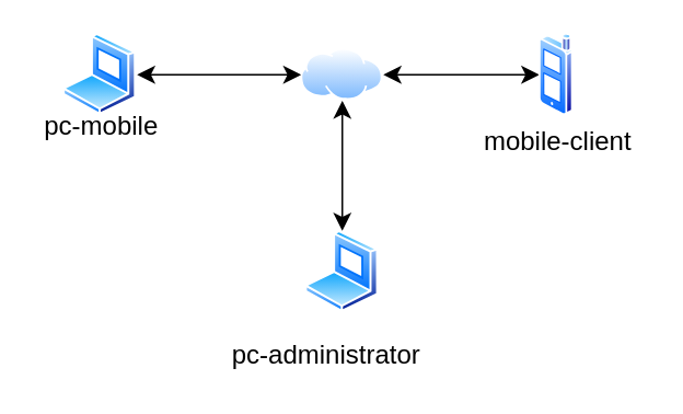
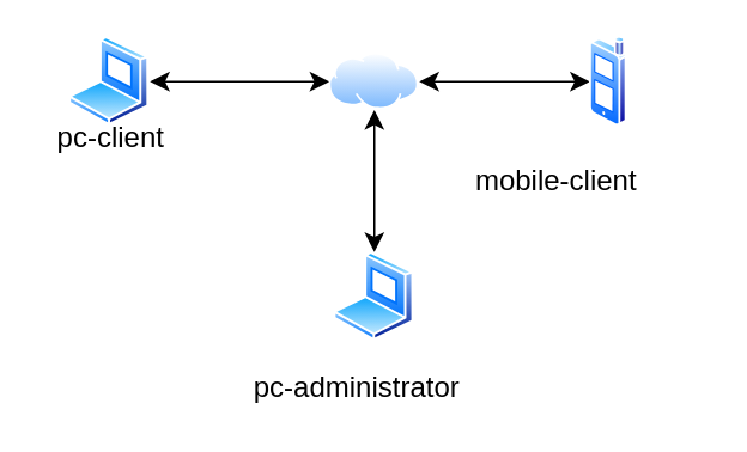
  <mxCell id="0" />
  <mxCell id="1" parent="0" />
  <mxCell id="2" style="edgeStyle=none;curved=1;rounded=0;orthogonalLoop=1;jettySize=auto;html=1;exitX=1;exitY=0.5;exitDx=0;exitDy=0;entryX=0;entryY=0.5;entryDx=0;entryDy=0;fontSize=12;startSize=8;endSize=8;startArrow=classic;startFill=1;" edge="1" parent="1" source="3" target="7"><mxGeometry relative="1" as="geometry" /></mxCell>
  <mxCell id="3" value="" style="image;aspect=fixed;perimeter=ellipsePerimeter;html=1;align=center;shadow=0;dashed=0;spacingTop=3;image=img/lib/active_directory/laptop_client.svg;" vertex="1" parent="1"><mxGeometry x="38" y="20" width="45" height="50" as="geometry" /></mxCell>
  <mxCell id="4" value="" style="image;aspect=fixed;perimeter=ellipsePerimeter;html=1;align=center;shadow=0;dashed=0;spacingTop=3;image=img/lib/active_directory/laptop_client.svg;" vertex="1" parent="1"><mxGeometry x="185.5" y="140" width="45" height="50" as="geometry" /></mxCell>
  <mxCell id="5" style="edgeStyle=none;curved=1;rounded=0;orthogonalLoop=1;jettySize=auto;html=1;exitX=1;exitY=0.5;exitDx=0;exitDy=0;entryX=0;entryY=0.5;entryDx=0;entryDy=0;fontSize=12;startSize=8;endSize=8;startArrow=classic;startFill=1;" edge="1" parent="1" source="7" target="8"><mxGeometry relative="1" as="geometry" /></mxCell>
  <mxCell id="6" style="edgeStyle=none;curved=1;rounded=0;orthogonalLoop=1;jettySize=auto;html=1;exitX=0.5;exitY=1;exitDx=0;exitDy=0;entryX=0.5;entryY=0;entryDx=0;entryDy=0;fontSize=12;startSize=8;endSize=8;startArrow=classic;startFill=1;" edge="1" parent="1" source="7" target="4"><mxGeometry relative="1" as="geometry" /></mxCell>
  <mxCell id="7" value="" style="image;aspect=fixed;perimeter=ellipsePerimeter;html=1;align=center;shadow=0;dashed=0;spacingTop=3;image=img/lib/active_directory/internet_cloud.svg;" vertex="1" parent="1"><mxGeometry x="183" y="29.25" width="50" height="31.5" as="geometry" /></mxCell>
  <mxCell id="8" value="" style="image;aspect=fixed;perimeter=ellipsePerimeter;html=1;align=center;shadow=0;dashed=0;spacingTop=3;image=img/lib/active_directory/cell_phone.svg;" vertex="1" parent="1"><mxGeometry x="328" y="20" width="21" height="50" as="geometry" /></mxCell>
- <mxCell id="9" value="pc-mobile" style="text;html=1;align=center;verticalAlign=middle;resizable=0;points=[];autosize=1;strokeColor=none;fillColor=none;fontSize=16;" vertex="1" parent="1"><mxGeometry x="20.5" y="60.75" width="80" height="30" as="geometry" /></mxCell>
- <mxCell id="10" value="mobile-client" style="text;html=1;align=center;verticalAlign=middle;resizable=0;points=[];autosize=1;strokeColor=none;fillColor=none;fontSize=16;" vertex="1" parent="1"><mxGeometry x="283.5" y="70" width="110" height="30" as="geometry" /></mxCell>
+ <mxCell id="9" value="pc-client" style="text;html=1;align=center;verticalAlign=middle;resizable=0;points=[];autosize=1;strokeColor=none;fillColor=none;fontSize=16;" vertex="1" parent="1"><mxGeometry x="20.5" y="60.75" width="80" height="30" as="geometry" /></mxCell>
+ <mxCell id="10" value="mobile-client" style="text;html=1;align=center;verticalAlign=middle;resizable=0;points=[];autosize=1;strokeColor=none;fillColor=none;fontSize=16;" vertex="1" parent="1"><mxGeometry x="253.5" y="85" width="110" height="30" as="geometry" /></mxCell>
  <mxCell id="11" value="pc-administrator" style="text;html=1;align=center;verticalAlign=middle;resizable=0;points=[];autosize=1;strokeColor=none;fillColor=none;fontSize=16;" vertex="1" parent="1"><mxGeometry x="128" y="200" width="140" height="30" as="geometry" /></mxCell>
